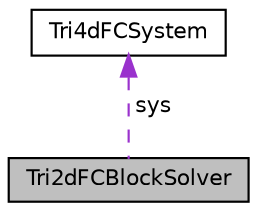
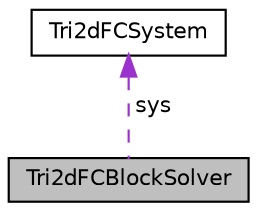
  digraph {
    node [color=black fontname=Helvetica fontsize=10 shape=record style=filled]
    n1 [fillcolor=grey75 fontcolor=black height=0.2 label=Tri2dFCBlockSolver width=0.4]
-   n2 [fillcolor=white height=0.2 label=Tri4dFCSystem width=0.4]
+   n2 [fillcolor=white height=0.2 label=Tri2dFCSystem width=0.4]
    n2 -> n1 [color=darkorchid3 dir=back fontname=Helvetica fontsize=10 label=" sys" labelfontname=Helvetica labelfontsize=10 style=dashed]
  }
